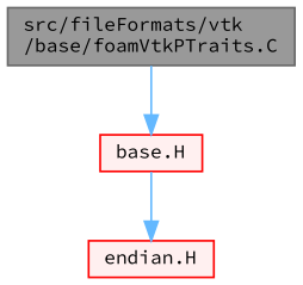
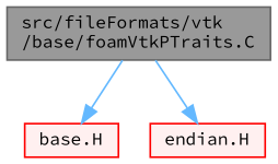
  digraph {
    fontname="Source Code Pro"
    node [color=red fillcolor="#FFF0F0" fontname="Source Code Pro" fontsize=10 shape=box style=filled]
    edge [color=steelblue1 fontname="Source Code Pro" fontsize=10 labelfontname=Helvetica labelfontsize=10 style=solid]
    n1 [color=gray40 fillcolor=grey60 fontcolor=black height=0.2 label="src/fileFormats/vtk\l/base/foamVtkPTraits.C" width=0.4]
    n2 [height=0.2 label="base.H" width=0.4]
    n3 [height=0.2 label="endian.H" width=0.4]
    n1 -> n2
-   n2 -> n3
+   n1 -> n3
  }
